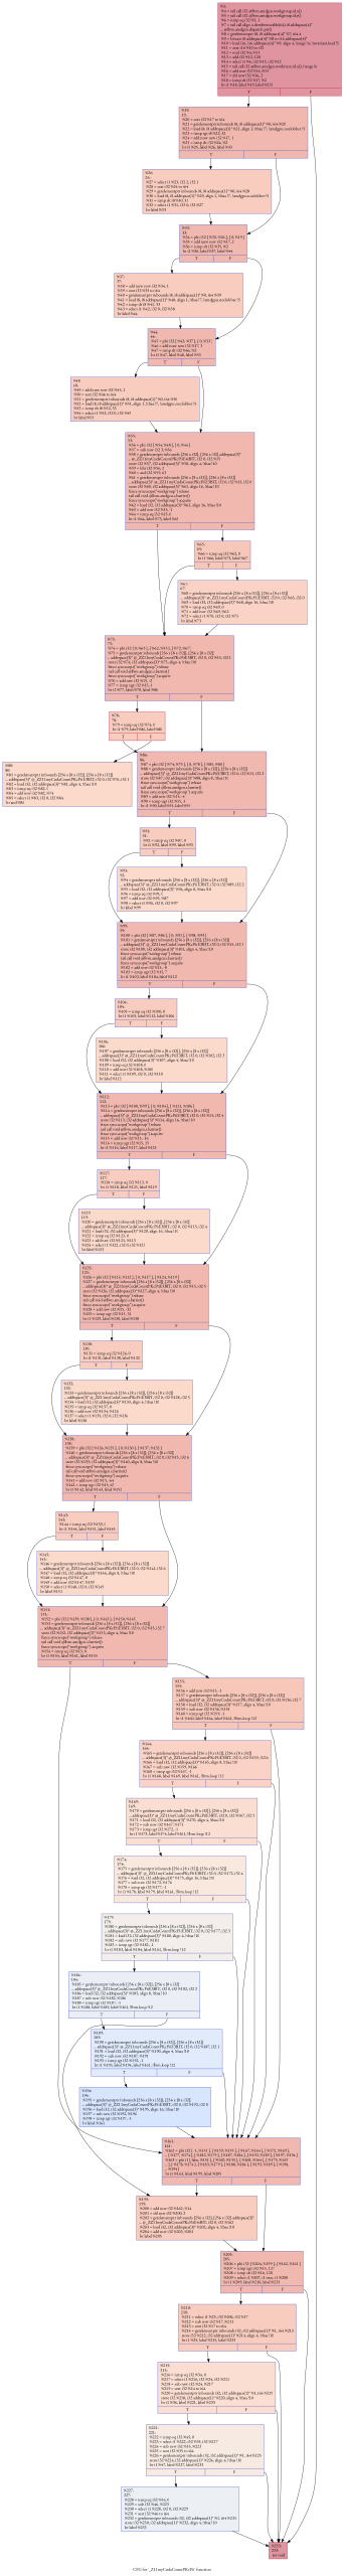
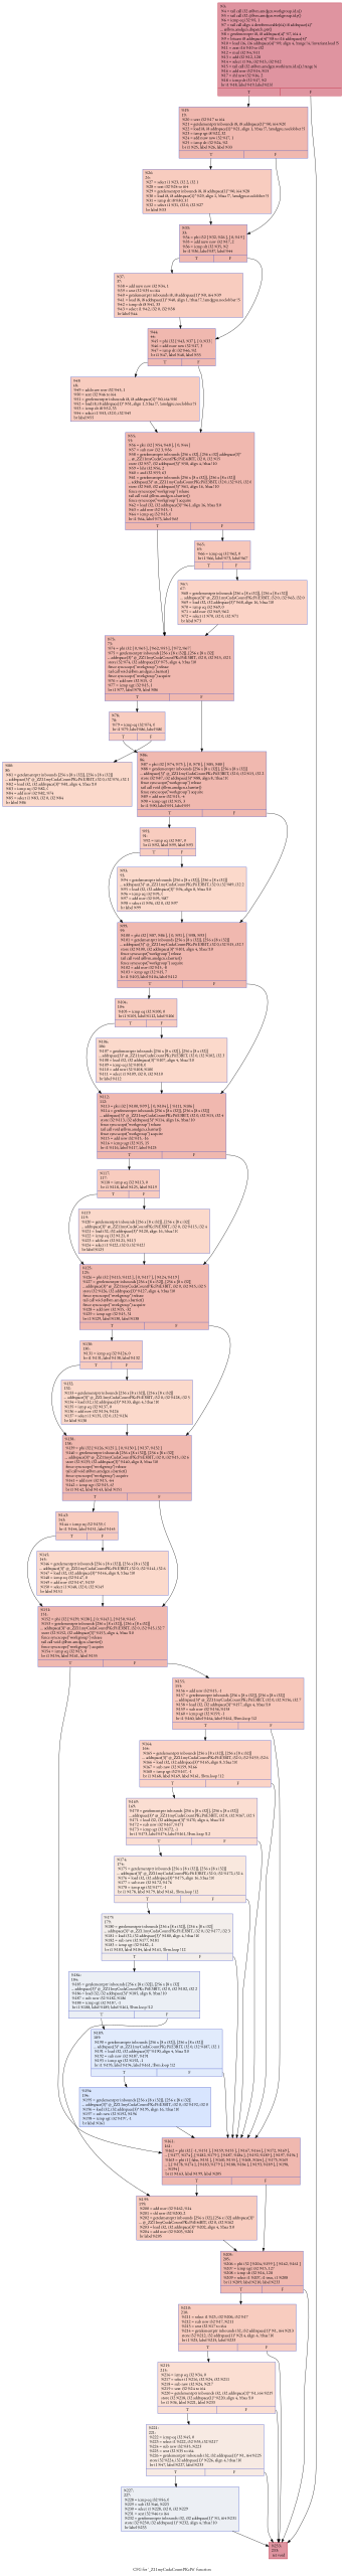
  digraph {
    fontname="EB Garamond"
    label="CFG for '_Z11myCudaCountPKcPii' function"
    node [color="#3d50c3ff" fillcolor="#dc5d4a70" fontname="EB Garamond" shape=record style=filled]
    edge [fontname="EB Garamond" tailport=s0]
    n1 [color="#b70d28ff" fillcolor="#b70d2870" label="{%3:\l  %4 = tail call i32 @llvm.amdgcn.workgroup.id.x()\l  %5 = tail call i32 @llvm.amdgcn.workgroup.id.y()\l  %6 = icmp eq i32 %5, 1\l  %7 = tail call align 4 dereferenceable(64) i8 addrspace(4)*\l... @llvm.amdgcn.dispatch.ptr()\l  %8 = getelementptr i8, i8 addrspace(4)* %7, i64 4\l  %9 = bitcast i8 addrspace(4)* %8 to i16 addrspace(4)*\l  %10 = load i16, i16 addrspace(4)* %9, align 4, !range !4, !invariant.load !5\l  %11 = zext i16 %10 to i32\l  %12 = mul i32 %4, %11\l  %13 = add i32 %12, 128\l  %14 = select i1 %6, i32 %13, i32 %12\l  %15 = tail call i32 @llvm.amdgcn.workitem.id.x(), !range !6\l  %16 = add nsw i32 %14, %15\l  %17 = shl nsw i32 %16, 2\l  %18 = icmp slt i32 %17, %2\l  br i1 %18, label %19, label %233\l|{<s0>T|<s1>F}}"]
    n2 [label="{%19:\l19:                                               \l  %20 = sext i32 %17 to i64\l  %21 = getelementptr inbounds i8, i8 addrspace(1)* %0, i64 %20\l  %22 = load i8, i8 addrspace(1)* %21, align 1, !tbaa !7, !amdgpu.noclobber !5\l  %23 = icmp sgt i8 %22, 32\l  %24 = add nuw nsw i32 %17, 1\l  %25 = icmp slt i32 %24, %2\l  br i1 %25, label %26, label %33\l|{<s0>T|<s1>F}}"]
    n3 [color="#b70d28ff" fillcolor="#b70d2870" label="{%233:\l233:                                              \l  ret void\l}"]
    n4 [fillcolor="#f08b6e70" label="{%26:\l26:                                               \l  %27 = select i1 %23, i32 2, i32 1\l  %28 = sext i32 %24 to i64\l  %29 = getelementptr inbounds i8, i8 addrspace(1)* %0, i64 %28\l  %30 = load i8, i8 addrspace(1)* %29, align 1, !tbaa !7, !amdgpu.noclobber !5\l  %31 = icmp slt i8 %30, 33\l  %32 = select i1 %31, i32 0, i32 %27\l  br label %33\l}"]
    n5 [label="{%33:\l33:                                               \l  %34 = phi i32 [ %32, %26 ], [ 0, %19 ]\l  %35 = add nuw nsw i32 %17, 2\l  %36 = icmp slt i32 %35, %2\l  br i1 %36, label %37, label %44\l|{<s0>T|<s1>F}}"]
    n6 [fillcolor="#f08b6e70" label="{%37:\l37:                                               \l  %38 = add nuw nsw i32 %34, 1\l  %39 = sext i32 %35 to i64\l  %40 = getelementptr inbounds i8, i8 addrspace(1)* %0, i64 %39\l  %41 = load i8, i8 addrspace(1)* %40, align 1, !tbaa !7, !amdgpu.noclobber !5\l  %42 = icmp slt i8 %41, 33\l  %43 = select i1 %42, i32 0, i32 %38\l  br label %44\l}"]
    n7 [label="{%44:\l44:                                               \l  %45 = phi i32 [ %43, %37 ], [ 0, %33 ]\l  %46 = add nuw nsw i32 %17, 3\l  %47 = icmp slt i32 %46, %2\l  br i1 %47, label %48, label %55\l|{<s0>T|<s1>F}}"]
    n8 [fillcolor="#f08b6e70" label="{%48:\l48:                                               \l  %49 = add nuw nsw i32 %45, 1\l  %50 = sext i32 %46 to i64\l  %51 = getelementptr inbounds i8, i8 addrspace(1)* %0, i64 %50\l  %52 = load i8, i8 addrspace(1)* %51, align 1, !tbaa !7, !amdgpu.noclobber !5\l  %53 = icmp slt i8 %52, 33\l  %54 = select i1 %53, i32 0, i32 %49\l  br label %55\l}"]
    n9 [label="{%55:\l55:                                               \l  %56 = phi i32 [ %54, %48 ], [ 0, %44 ]\l  %57 = sub nsw i32 3, %56\l  %58 = getelementptr inbounds [256 x i32], [256 x i32] addrspace(3)*\l... @_ZZ11myCudaCountPKcPiiE4iBIT, i32 0, i32 %15\l  store i32 %57, i32 addrspace(3)* %58, align 4, !tbaa !10\l  %59 = lshr i32 %56, 2\l  %60 = and i32 %59, 63\l  %61 = getelementptr inbounds [256 x [8 x i32]], [256 x [8 x i32]]\l... addrspace(3)* @_ZZ11myCudaCountPKcPiiE3BIT, i32 0, i32 %15, i32 0\l  store i32 %60, i32 addrspace(3)* %61, align 16, !tbaa !10\l  fence syncscope(\"workgroup\") release\l  tail call void @llvm.amdgcn.s.barrier()\l  fence syncscope(\"workgroup\") acquire\l  %62 = load i32, i32 addrspace(3)* %61, align 16, !tbaa !10\l  %63 = add nsw i32 %15, -1\l  %64 = icmp eq i32 %15, 0\l  br i1 %64, label %73, label %65\l|{<s0>T|<s1>F}}"]
    n10 [label="{%73:\l73:                                               \l  %74 = phi i32 [ 0, %65 ], [ %62, %55 ], [ %72, %67 ]\l  %75 = getelementptr inbounds [256 x [8 x i32]], [256 x [8 x i32]]\l... addrspace(3)* @_ZZ11myCudaCountPKcPiiE3BIT, i32 0, i32 %15, i32 1\l  store i32 %74, i32 addrspace(3)* %75, align 4, !tbaa !10\l  fence syncscope(\"workgroup\") release\l  tail call void @llvm.amdgcn.s.barrier()\l  fence syncscope(\"workgroup\") acquire\l  %76 = add nsw i32 %15, -2\l  %77 = icmp ugt i32 %15, 1\l  br i1 %77, label %78, label %86\l|{<s0>T|<s1>F}}"]
    n11 [fillcolor="#ec7f6370" label="{%65:\l65:                                               \l  %66 = icmp eq i32 %62, 0\l  br i1 %66, label %73, label %67\l|{<s0>T|<s1>F}}"]
-   n12 [color="#b70d28ff" fillcolor="#f08b6e70" label="{%78:\l78:                                               \l  %79 = icmp eq i32 %74, 0\l  br i1 %79, label %86, label %80\l|{<s0>T|<s1>F}}"]
+   n12 [fillcolor="#f08b6e70" label="{%78:\l78:                                               \l  %79 = icmp eq i32 %74, 0\l  br i1 %79, label %86, label %80\l|{<s0>T|<s1>F}}"]
    n13 [label="{%86:\l86:                                               \l  %87 = phi i32 [ %74, %73 ], [ 0, %78 ], [ %85, %80 ]\l  %88 = getelementptr inbounds [256 x [8 x i32]], [256 x [8 x i32]]\l... addrspace(3)* @_ZZ11myCudaCountPKcPiiE3BIT, i32 0, i32 %15, i32 2\l  store i32 %87, i32 addrspace(3)* %88, align 8, !tbaa !10\l  fence syncscope(\"workgroup\") release\l  tail call void @llvm.amdgcn.s.barrier()\l  fence syncscope(\"workgroup\") acquire\l  %89 = add nsw i32 %15, -4\l  %90 = icmp ugt i32 %15, 3\l  br i1 %90, label %91, label %99\l|{<s0>T|<s1>F}}"]
    n14 [fillcolor="#f59c7d70" label="{%67:\l67:                                               \l  %68 = getelementptr inbounds [256 x [8 x i32]], [256 x [8 x i32]]\l... addrspace(3)* @_ZZ11myCudaCountPKcPiiE3BIT, i32 0, i32 %63, i32 0\l  %69 = load i32, i32 addrspace(3)* %68, align 16, !tbaa !10\l  %70 = icmp eq i32 %69, 0\l  %71 = add nsw i32 %69, %62\l  %72 = select i1 %70, i32 0, i32 %71\l  br label %73\l}"]
-   n15 [fillcolor="#f7a88970" label="{%80:\l80:                                               \l  %81 = getelementptr inbounds [256 x [8 x i32]], [256 x [8 x i32]]\l... addrspace(3)* @_ZZ11myCudaCountPKcPiiE3BIT, i32 0, i32 %76, i32 1\l  %82 = load i32, i32 addrspace(3)* %81, align 4, !tbaa !10\l  %83 = icmp eq i32 %82, 0\l  %84 = add nsw i32 %82, %74\l  %85 = select i1 %83, i32 0, i32 %84\l  br and %86\l}"]
+   n15 [fillcolor="#f7a88970" label="{%80:\l80:                                               \l  %81 = getelementptr inbounds [256 x [8 x i32]], [256 x [8 x i32]]\l... addrspace(3)* @_ZZ11myCudaCountPKcPiiE3BIT, i32 0, i32 %76, i32 1\l  %82 = load i32, i32 addrspace(3)* %81, align 4, !tbaa !10\l  %83 = icmp eq i32 %82, 0\l  %84 = add nsw i32 %82, %74\l  %85 = select i1 %83, i32 0, i32 %84\l  br label %86\l}"]
    n16 [fillcolor="#f08b6e70" label="{%91:\l91:                                               \l  %92 = icmp eq i32 %87, 0\l  br i1 %92, label %99, label %93\l|{<s0>T|<s1>F}}"]
    n17 [label="{%99:\l99:                                               \l  %100 = phi i32 [ %87, %86 ], [ 0, %91 ], [ %98, %93 ]\l  %101 = getelementptr inbounds [256 x [8 x i32]], [256 x [8 x i32]]\l... addrspace(3)* @_ZZ11myCudaCountPKcPiiE3BIT, i32 0, i32 %15, i32 3\l  store i32 %100, i32 addrspace(3)* %101, align 4, !tbaa !10\l  fence syncscope(\"workgroup\") release\l  tail call void @llvm.amdgcn.s.barrier()\l  fence syncscope(\"workgroup\") acquire\l  %102 = add nsw i32 %15, -8\l  %103 = icmp ugt i32 %15, 7\l  br i1 %103, label %104, label %112\l|{<s0>T|<s1>F}}"]
    n18 [fillcolor="#f7a88970" label="{%93:\l93:                                               \l  %94 = getelementptr inbounds [256 x [8 x i32]], [256 x [8 x i32]]\l... addrspace(3)* @_ZZ11myCudaCountPKcPiiE3BIT, i32 0, i32 %89, i32 2\l  %95 = load i32, i32 addrspace(3)* %94, align 8, !tbaa !10\l  %96 = icmp eq i32 %95, 0\l  %97 = add nsw i32 %95, %87\l  %98 = select i1 %96, i32 0, i32 %97\l  br label %99\l}"]
    n19 [fillcolor="#f08b6e70" label="{%104:\l104:                                              \l  %105 = icmp eq i32 %100, 0\l  br i1 %105, label %112, label %106\l|{<s0>T|<s1>F}}"]
    n20 [label="{%112:\l112:                                              \l  %113 = phi i32 [ %100, %99 ], [ 0, %104 ], [ %111, %106 ]\l  %114 = getelementptr inbounds [256 x [8 x i32]], [256 x [8 x i32]]\l... addrspace(3)* @_ZZ11myCudaCountPKcPiiE3BIT, i32 0, i32 %15, i32 4\l  store i32 %113, i32 addrspace(3)* %114, align 16, !tbaa !10\l  fence syncscope(\"workgroup\") release\l  tail call void @llvm.amdgcn.s.barrier()\l  fence syncscope(\"workgroup\") acquire\l  %115 = add nsw i32 %15, -16\l  %116 = icmp ugt i32 %15, 15\l  br i1 %116, label %117, label %125\l|{<s0>T|<s1>F}}"]
    n21 [fillcolor="#f7a88970" label="{%106:\l106:                                              \l  %107 = getelementptr inbounds [256 x [8 x i32]], [256 x [8 x i32]]\l... addrspace(3)* @_ZZ11myCudaCountPKcPiiE3BIT, i32 0, i32 %102, i32 3\l  %108 = load i32, i32 addrspace(3)* %107, align 4, !tbaa !10\l  %109 = icmp eq i32 %108, 0\l  %110 = add nsw i32 %108, %100\l  %111 = select i1 %109, i32 0, i32 %110\l  br label %112\l}"]
    n22 [fillcolor="#f08b6e70" label="{%117:\l117:                                              \l  %118 = icmp eq i32 %113, 0\l  br i1 %118, label %125, label %119\l|{<s0>T|<s1>F}}"]
    n23 [label="{%125:\l125:                                              \l  %126 = phi i32 [ %113, %112 ], [ 0, %117 ], [ %124, %119 ]\l  %127 = getelementptr inbounds [256 x [8 x i32]], [256 x [8 x i32]]\l... addrspace(3)* @_ZZ11myCudaCountPKcPiiE3BIT, i32 0, i32 %15, i32 5\l  store i32 %126, i32 addrspace(3)* %127, align 4, !tbaa !10\l  fence syncscope(\"workgroup\") release\l  tail call void @llvm.amdgcn.s.barrier()\l  fence syncscope(\"workgroup\") acquire\l  %128 = add nsw i32 %15, -32\l  %129 = icmp ugt i32 %15, 31\l  br i1 %129, label %130, label %138\l|{<s0>T|<s1>F}}"]
    n24 [fillcolor="#f7a88970" label="{%119:\l119:                                              \l  %120 = getelementptr inbounds [256 x [8 x i32]], [256 x [8 x i32]]\l... addrspace(3)* @_ZZ11myCudaCountPKcPiiE3BIT, i32 0, i32 %115, i32 4\l  %121 = load i32, i32 addrspace(3)* %120, align 16, !tbaa !10\l  %122 = icmp eq i32 %121, 0\l  %123 = add nsw i32 %121, %113\l  %124 = select i1 %122, i32 0, i32 %123\l  br label %125\l}"]
    n25 [fillcolor="#f08b6e70" label="{%130:\l130:                                              \l  %131 = icmp eq i32 %126, 0\l  br i1 %131, label %138, label %132\l|{<s0>T|<s1>F}}"]
    n26 [label="{%138:\l138:                                              \l  %139 = phi i32 [ %126, %125 ], [ 0, %130 ], [ %137, %132 ]\l  %140 = getelementptr inbounds [256 x [8 x i32]], [256 x [8 x i32]]\l... addrspace(3)* @_ZZ11myCudaCountPKcPiiE3BIT, i32 0, i32 %15, i32 6\l  store i32 %139, i32 addrspace(3)* %140, align 8, !tbaa !10\l  fence syncscope(\"workgroup\") release\l  tail call void @llvm.amdgcn.s.barrier()\l  fence syncscope(\"workgroup\") acquire\l  %141 = add nsw i32 %15, -64\l  %142 = icmp ugt i32 %15, 63\l  br i1 %142, label %143, label %151\l|{<s0>T|<s1>F}}"]
    n27 [fillcolor="#f7a88970" label="{%132:\l132:                                              \l  %133 = getelementptr inbounds [256 x [8 x i32]], [256 x [8 x i32]]\l... addrspace(3)* @_ZZ11myCudaCountPKcPiiE3BIT, i32 0, i32 %128, i32 5\l  %134 = load i32, i32 addrspace(3)* %133, align 4, !tbaa !10\l  %135 = icmp eq i32 %137, 0\l  %136 = add nsw i32 %134, %126\l  %137 = select i1 %135, i32 0, i32 %136\l  br label %138\l}"]
    n28 [fillcolor="#f08b6e70" label="{%143:\l143:                                              \l  %144 = icmp eq i32 %139, 0\l  br i1 %144, label %151, label %145\l|{<s0>T|<s1>F}}"]
    n29 [label="{%151:\l151:                                              \l  %152 = phi i32 [ %139, %138 ], [ 0, %143 ], [ %150, %145 ]\l  %153 = getelementptr inbounds [256 x [8 x i32]], [256 x [8 x i32]]\l... addrspace(3)* @_ZZ11myCudaCountPKcPiiE3BIT, i32 0, i32 %15, i32 7\l  store i32 %152, i32 addrspace(3)* %153, align 4, !tbaa !10\l  fence syncscope(\"workgroup\") release\l  tail call void @llvm.amdgcn.s.barrier()\l  fence syncscope(\"workgroup\") acquire\l  %154 = icmp eq i32 %15, 0\l  br i1 %154, label %161, label %155\l|{<s0>T|<s1>F}}"]
    n30 [fillcolor="#f7a88970" label="{%145:\l145:                                              \l  %146 = getelementptr inbounds [256 x [8 x i32]], [256 x [8 x i32]]\l... addrspace(3)* @_ZZ11myCudaCountPKcPiiE3BIT, i32 0, i32 %141, i32 6\l  %147 = load i32, i32 addrspace(3)* %146, align 8, !tbaa !10\l  %148 = icmp eq i32 %147, 0\l  %149 = add nsw i32 %147, %139\l  %150 = select i1 %148, i32 0, i32 %149\l  br label %151\l}"]
    n31 [label="{%161:\l161:                                              \l  %162 = phi i32 [ -1, %151 ], [ %159, %155 ], [ %167, %164 ], [ %172, %169 ],\l... [ %177, %174 ], [ %182, %179 ], [ %187, %184 ], [ %192, %189 ], [ %197, %194 ]\l  %163 = phi i1 [ false, %151 ], [ %160, %155 ], [ %168, %164 ], [ %173, %169\l... ], [ %178, %174 ], [ %183, %179 ], [ %188, %184 ], [ %193, %189 ], [ %198,\l... %194 ]\l  br i1 %163, label %199, label %205\l|{<s0>T|<s1>F}}"]
    n32 [fillcolor="#ec7f6370" label="{%155:\l155:                                              \l  %156 = add nsw i32 %15, -1\l  %157 = getelementptr inbounds [256 x [8 x i32]], [256 x [8 x i32]]\l... addrspace(3)* @_ZZ11myCudaCountPKcPiiE3BIT, i32 0, i32 %156, i32 7\l  %158 = load i32, i32 addrspace(3)* %157, align 4, !tbaa !10\l  %159 = sub nsw i32 %156, %158\l  %160 = icmp sgt i32 %159, -1\l  br i1 %160, label %164, label %161, !llvm.loop !12\l|{<s0>T|<s1>F}}"]
    n33 [fillcolor="#f08b6e70" label="{%199:\l199:                                              \l  %200 = add nsw i32 %162, %14\l  %201 = shl nsw i32 %200, 2\l  %202 = getelementptr inbounds [256 x i32], [256 x i32] addrspace(3)*\l... @_ZZ11myCudaCountPKcPiiE4iBIT, i32 0, i32 %162\l  %203 = load i32, i32 addrspace(3)* %202, align 4, !tbaa !10\l  %204 = add nsw i32 %203, %201\l  br label %205\l}"]
    n34 [label="{%205:\l205:                                              \l  %206 = phi i32 [ %204, %199 ], [ %162, %161 ]\l  %207 = icmp ugt i32 %15, 127\l  %208 = icmp slt i32 %16, 128\l  %209 = select i1 %207, i1 true, i1 %208\l  br i1 %209, label %210, label %233\l|{<s0>T|<s1>F}}"]
    n35 [fillcolor="#f59c7d70" label="{%164:\l164:                                              \l  %165 = getelementptr inbounds [256 x [8 x i32]], [256 x [8 x i32]]\l... addrspace(3)* @_ZZ11myCudaCountPKcPiiE3BIT, i32 0, i32 %159, i32 6\l  %166 = load i32, i32 addrspace(3)* %165, align 8, !tbaa !10\l  %167 = sub nsw i32 %159, %166\l  %168 = icmp sgt i32 %167, -1\l  br i1 %168, label %169, label %161, !llvm.loop !12\l|{<s0>T|<s1>F}}"]
    n36 [fillcolor="#f08b6e70" label="{%210:\l210:                                              \l  %211 = select i1 %23, i32 %206, i32 %17\l  %212 = sub nsw i32 %17, %211\l  %213 = sext i32 %17 to i64\l  %214 = getelementptr inbounds i32, i32 addrspace(1)* %1, i64 %213\l  store i32 %212, i32 addrspace(1)* %214, align 4, !tbaa !10\l  br i1 %25, label %215, label %233\l|{<s0>T|<s1>F}}"]
    n37 [fillcolor="#f7b59970" label="{%169:\l169:                                              \l  %170 = getelementptr inbounds [256 x [8 x i32]], [256 x [8 x i32]]\l... addrspace(3)* @_ZZ11myCudaCountPKcPiiE3BIT, i32 0, i32 %167, i32 5\l  %171 = load i32, i32 addrspace(3)* %170, align 4, !tbaa !10\l  %172 = sub nsw i32 %167, %171\l  %173 = icmp sgt i32 %172, -1\l  br i1 %173, label %174, label %161, !llvm.loop !12\l|{<s0>T|<s1>F}}"]
    n38 [fillcolor="#f2cab570" label="{%174:\l174:                                              \l  %175 = getelementptr inbounds [256 x [8 x i32]], [256 x [8 x i32]]\l... addrspace(3)* @_ZZ11myCudaCountPKcPiiE3BIT, i32 0, i32 %172, i32 4\l  %176 = load i32, i32 addrspace(3)* %175, align 16, !tbaa !10\l  %177 = sub nsw i32 %172, %176\l  %178 = icmp sgt i32 %177, -1\l  br i1 %178, label %179, label %161, !llvm.loop !12\l|{<s0>T|<s1>F}}"]
    n39 [fillcolor="#f7b59970" label="{%215:\l215:                                              \l  %216 = icmp eq i32 %34, 0\l  %217 = select i1 %216, i32 %24, i32 %211\l  %218 = sub nsw i32 %24, %217\l  %219 = sext i32 %24 to i64\l  %220 = getelementptr inbounds i32, i32 addrspace(1)* %1, i64 %219\l  store i32 %218, i32 addrspace(1)* %220, align 4, !tbaa !10\l  br i1 %36, label %221, label %233\l|{<s0>T|<s1>F}}"]
    n40 [fillcolor="#e5d8d170" label="{%179:\l179:                                              \l  %180 = getelementptr inbounds [256 x [8 x i32]], [256 x [8 x i32]]\l... addrspace(3)* @_ZZ11myCudaCountPKcPiiE3BIT, i32 0, i32 %177, i32 3\l  %181 = load i32, i32 addrspace(3)* %180, align 4, !tbaa !10\l  %182 = sub nsw i32 %177, %181\l  %183 = icmp sgt i32 %182, -1\l  br i1 %183, label %184, label %161, !llvm.loop !12\l|{<s0>T|<s1>F}}"]
    n41 [fillcolor="#d1dae970" label="{%184:\l184:                                              \l  %185 = getelementptr inbounds [256 x [8 x i32]], [256 x [8 x i32]]\l... addrspace(3)* @_ZZ11myCudaCountPKcPiiE3BIT, i32 0, i32 %182, i32 2\l  %186 = load i32, i32 addrspace(3)* %185, align 8, !tbaa !10\l  %187 = sub nsw i32 %182, %186\l  %188 = icmp sgt i32 %187, -1\l  br i1 %188, label %189, label %161, !llvm.loop !12\l|{<s0>T|<s1>F}}"]
    n42 [fillcolor="#bbd1f870" label="{%189:\l189:                                              \l  %190 = getelementptr inbounds [256 x [8 x i32]], [256 x [8 x i32]]\l... addrspace(3)* @_ZZ11myCudaCountPKcPiiE3BIT, i32 0, i32 %187, i32 1\l  %191 = load i32, i32 addrspace(3)* %190, align 4, !tbaa !10\l  %192 = sub nsw i32 %187, %191\l  %193 = icmp sgt i32 %192, -1\l  br i1 %193, label %194, label %161, !llvm.loop !12\l|{<s0>T|<s1>F}}"]
    n43 [fillcolor="#a7c5fe70" label="{%194:\l194:                                              \l  %195 = getelementptr inbounds [256 x [8 x i32]], [256 x [8 x i32]]\l... addrspace(3)* @_ZZ11myCudaCountPKcPiiE3BIT, i32 0, i32 %192, i32 0\l  %196 = load i32, i32 addrspace(3)* %195, align 16, !tbaa !10\l  %197 = sub nsw i32 %192, %196\l  %198 = icmp sgt i32 %197, -1\l  br label %161\l}"]
    n44 [fillcolor="#eed0c070" label="{%221:\l221:                                              \l  %222 = icmp eq i32 %45, 0\l  %223 = select i1 %222, i32 %35, i32 %217\l  %224 = sub nsw i32 %35, %223\l  %225 = sext i32 %35 to i64\l  %226 = getelementptr inbounds i32, i32 addrspace(1)* %1, i64 %225\l  store i32 %224, i32 addrspace(1)* %226, align 4, !tbaa !10\l  br i1 %47, label %227, label %233\l|{<s0>T|<s1>F}}"]
    n45 [fillcolor="#d4dbe670" label="{%227:\l227:                                              \l  %228 = icmp eq i32 %56, 0\l  %229 = sub i32 %46, %223\l  %230 = select i1 %228, i32 0, i32 %229\l  %231 = sext i32 %46 to i64\l  %232 = getelementptr inbounds i32, i32 addrspace(1)* %1, i64 %231\l  store i32 %230, i32 addrspace(1)* %232, align 4, !tbaa !10\l  br label %233\l}"]
    n1 -> n2
    n1 -> n3 [tailport=s1]
    n2 -> n4
    n2 -> n5 [tailport=s1]
    n4 -> n5
    n5 -> n6
    n5 -> n7 [tailport=s1]
    n6 -> n7
    n7 -> n8
    n7 -> n9 [tailport=s1]
    n8 -> n9
    n9 -> n10
    n9 -> n11 [tailport=s1]
    n10 -> n12
    n10 -> n13 [tailport=s1]
    n11 -> n10
    n11 -> n14 [tailport=s1]
    n12 -> n13
    n12 -> n15 [tailport=s1]
    n13 -> n16
    n13 -> n17 [tailport=s1]
    n14 -> n10
    n16 -> n17
    n16 -> n18 [tailport=s1]
    n17 -> n19
    n17 -> n20 [tailport=s1]
    n18 -> n17
    n19 -> n20
    n19 -> n21 [tailport=s1]
    n20 -> n22
    n20 -> n23 [tailport=s1]
    n21 -> n20
    n22 -> n23
    n22 -> n24 [tailport=s1]
    n23 -> n25
    n23 -> n26 [tailport=s1]
    n24 -> n23
    n25 -> n26
    n25 -> n27 [tailport=s1]
    n26 -> n28
    n26 -> n29 [tailport=s1]
    n27 -> n26
    n28 -> n29
    n28 -> n30 [tailport=s1]
    n29 -> n31
    n29 -> n32 [tailport=s1]
    n30 -> n29
    n31 -> n33
    n31 -> n34 [tailport=s1]
    n32 -> n31 [tailport=s1]
    n32 -> n35
    n33 -> n34
    n34 -> n3 [tailport=s1]
    n34 -> n36
    n35 -> n31 [tailport=s1]
    n35 -> n37
    n36 -> n3 [tailport=s1]
    n36 -> n39
    n37 -> n31 [tailport=s1]
    n37 -> n38
    n38 -> n31 [tailport=s1]
    n38 -> n40
    n39 -> n3 [tailport=s1]
    n39 -> n44
    n40 -> n31 [tailport=s1]
    n40 -> n41
    n41 -> n33 [tailport=s1]
    n41 -> n42
    n42 -> n31 [tailport=s1]
    n42 -> n43
    n43 -> n31
    n44 -> n3 [tailport=s1]
    n44 -> n45
    n45 -> n3
  }
